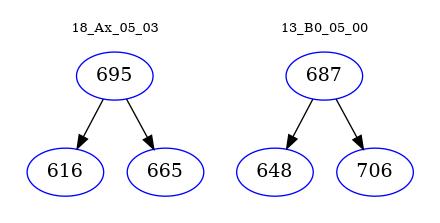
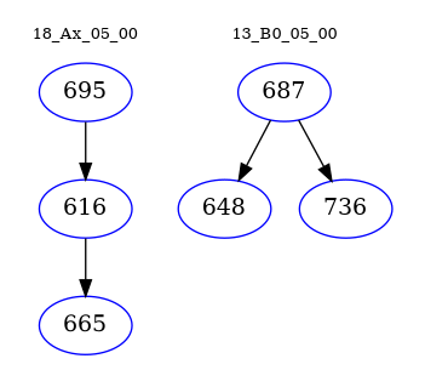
  digraph {
    node [color=blue]
    edge [color=black]
    n1 [label=695]
    n2 [label=616]
    n3 [label=665]
    n4 [label=687]
    n5 [label=648]
-   n6 [label=706]
+   n6 [label=736]
    subgraph cluster_1 {
      color=white
      fontsize=10
-     label="18_Ax_05_03"
+     label="18_Ax_05_00"
      n1
      n2
      n3
    }
    subgraph cluster_2 {
      color=white
      fontsize=10
      label="13_B0_05_00"
      n4
      n5
      n6
    }
    n1 -> n2
-   n1 -> n3
+   n2 -> n3
    n4 -> n5
    n4 -> n6
  }
